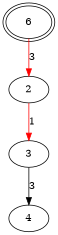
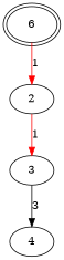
  digraph {
    edge [color=red]
    n1 [label=6 peripheries=2]
    2
    3
    4
-   n1 -> 2 [label=3]
+   n1 -> 2 [label=1]
    2 -> 3 [label=1]
    3 -> 4 [label=3 color=""]
  }
